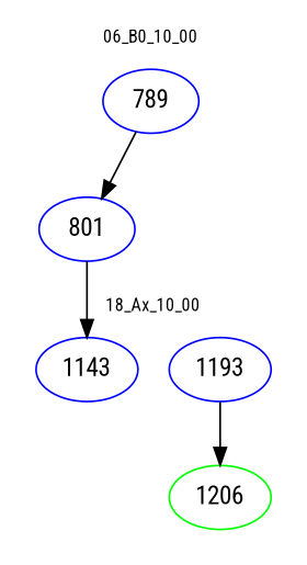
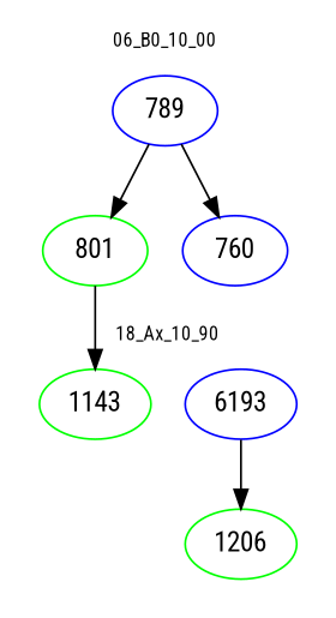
  digraph {
    fontname="Roboto Condensed"
    node [color=blue fontname="Roboto Condensed"]
    edge [color=black fontname="Roboto Condensed"]
-   n1 [label=1193]
-   n2 [label=1143]
+   n1 [label=6193]
+   n2 [color=green label=1143]
    n3 [color=green label=1206]
    n4 [label=789]
-   n5 [label=801]
+   n5 [color=green label=801]
+   n6 [label=760]
    subgraph cluster_1 {
      color=white
      fontsize=10
-     label="18_Ax_10_00"
+     label="18_Ax_10_90"
      n1
      n2
      n3
    }
    subgraph cluster_2 {
      color=white
      fontsize=10
      label="06_B0_10_00"
      n4
      n5
+     n6
    }
    n1 -> n3
    n4 -> n5
+   n4 -> n6
    n5 -> n2
  }
